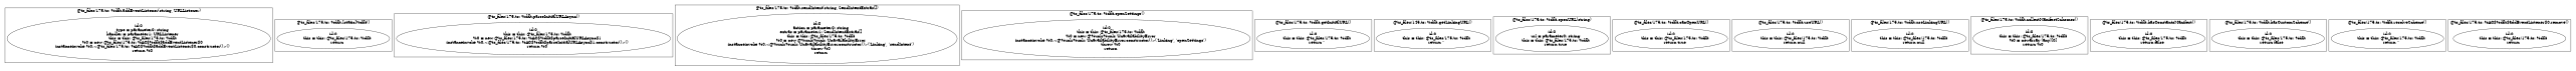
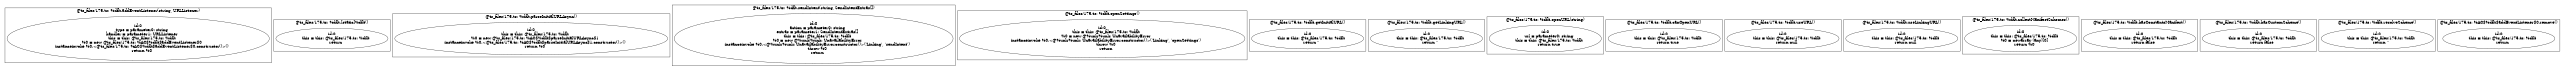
  digraph {
    n1 [label="id:0\n      type = parameter0: string\n      handler = parameter1: URLListener\n      this = this: @ts_files/175.ts: %dflt\n      %0 = new @ts_files/175.ts: %AC$%dflt$addEventListener$0\n      instanceinvoke %0.<@ts_files/175.ts: %AC$%dflt$addEventListener$0.constructor()>()\n      return %0"]
    n2 [label="id:0\n      this = this: @ts_files/175.ts: %dflt\n      return"]
    n3 [label="id:0\n      this = this: @ts_files/175.ts: %dflt\n      %0 = new @ts_files/175.ts: %AC$%dflt$parseInitialURLAsync$1\n      instanceinvoke %0.<@ts_files/175.ts: %AC$%dflt$parseInitialURLAsync$1.constructor()>()\n      return %0"]
    n4 [label="id:0\n      action = parameter0: string\n      extras = parameter1: SendIntentExtras[]\n      this = this: @ts_files/175.ts: %dflt\n      %0 = new @%unk/%unk: UnavailabilityError\n      instanceinvoke %0.<@%unk/%unk: UnavailabilityError.constructor()>('Linking', 'sendIntent')\n      throw %0\n      return"]
    n5 [label="id:0\n      this = this: @ts_files/175.ts: %dflt\n      %0 = new @%unk/%unk: UnavailabilityError\n      instanceinvoke %0.<@%unk/%unk: UnavailabilityError.constructor()>('Linking', 'openSettings')\n      throw %0\n      return"]
    n6 [label="id:0\n      this = this: @ts_files/175.ts: %dflt\n      return ''"]
    n7 [label="id:0\n      this = this: @ts_files/175.ts: %dflt\n      return ''"]
    n8 [label="id:0\n      url = parameter0: string\n      this = this: @ts_files/175.ts: %dflt\n      return true"]
    n9 [label="id:0\n      this = this: @ts_files/175.ts: %dflt\n      return true"]
    n10 [label="id:0\n      this = this: @ts_files/175.ts: %dflt\n      return null"]
    n11 [label="id:0\n      this = this: @ts_files/175.ts: %dflt\n      return null"]
    n12 [label="id:0\n      this = this: @ts_files/175.ts: %dflt\n      %0 = newarray (any)[0]\n      return %0"]
    n13 [label="id:0\n      this = this: @ts_files/175.ts: %dflt\n      return false"]
    n14 [label="id:0\n      this = this: @ts_files/175.ts: %dflt\n      return false"]
    n15 [label="id:0\n      this = this: @ts_files/175.ts: %dflt\n      return ''"]
    n16 [label="id:0\n      this = this: @ts_files/175.ts: %dflt\n      return"]
    subgraph cluster_1 {
      label="@ts_files/175.ts: %dflt.addEventListener(string, URLListener)"
      n1
    }
    subgraph cluster_2 {
      label="@ts_files/175.ts: %dflt.[static]%dflt()"
      n2
    }
    subgraph cluster_3 {
      label="@ts_files/175.ts: %dflt.parseInitialURLAsync()"
      n3
    }
    subgraph cluster_4 {
      label="@ts_files/175.ts: %dflt.sendIntent(string, SendIntentExtras[])"
      n4
    }
    subgraph cluster_5 {
      label="@ts_files/175.ts: %dflt.openSettings()"
      n5
    }
    subgraph cluster_6 {
      label="@ts_files/175.ts: %dflt.getInitialURL()"
      n6
    }
    subgraph cluster_7 {
-     label="@ts_files/145.ts: %dflt.getLinkingURL()"
+     label="@ts_files/175.ts: %dflt.getLinkingURL()"
      n7
    }
    subgraph cluster_8 {
      label="@ts_files/175.ts: %dflt.openURL(string)"
      n8
    }
    subgraph cluster_9 {
      label="@ts_files/175.ts: %dflt.canOpenURL()"
      n9
    }
    subgraph cluster_10 {
      label="@ts_files/175.ts: %dflt.useURL()"
      n10
    }
    subgraph cluster_11 {
      label="@ts_files/175.ts: %dflt.useLinkingURL()"
      n11
    }
    subgraph cluster_12 {
      label="@ts_files/175.ts: %dflt.collectManifestSchemes()"
      n12
    }
    subgraph cluster_13 {
      label="@ts_files/175.ts: %dflt.hasConstantsManifest()"
      n13
    }
    subgraph cluster_14 {
      label="@ts_files/175.ts: %dflt.hasCustomScheme()"
      n14
    }
    subgraph cluster_15 {
      label="@ts_files/175.ts: %dflt.resolveScheme()"
      n15
    }
    subgraph cluster_16 {
      label="@ts_files/175.ts: %AC$%dflt$addEventListener$0.remove()"
      n16
    }
  }
